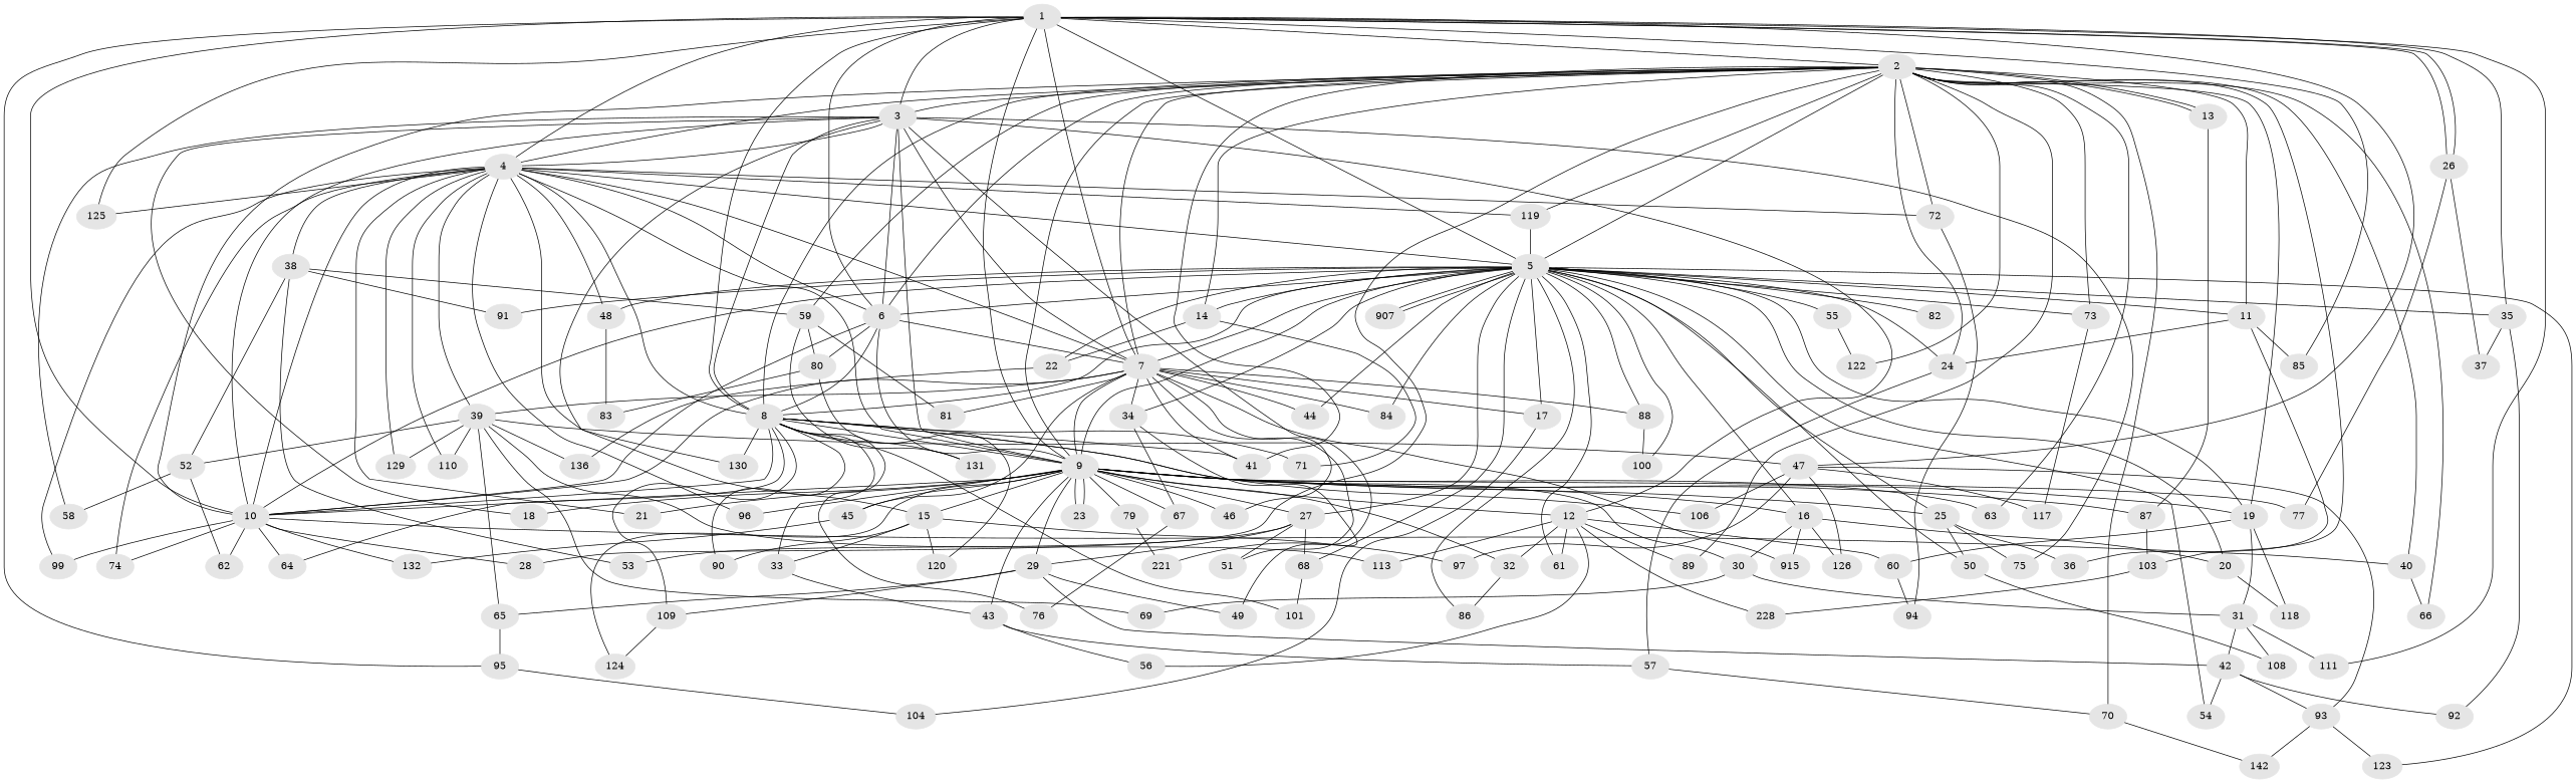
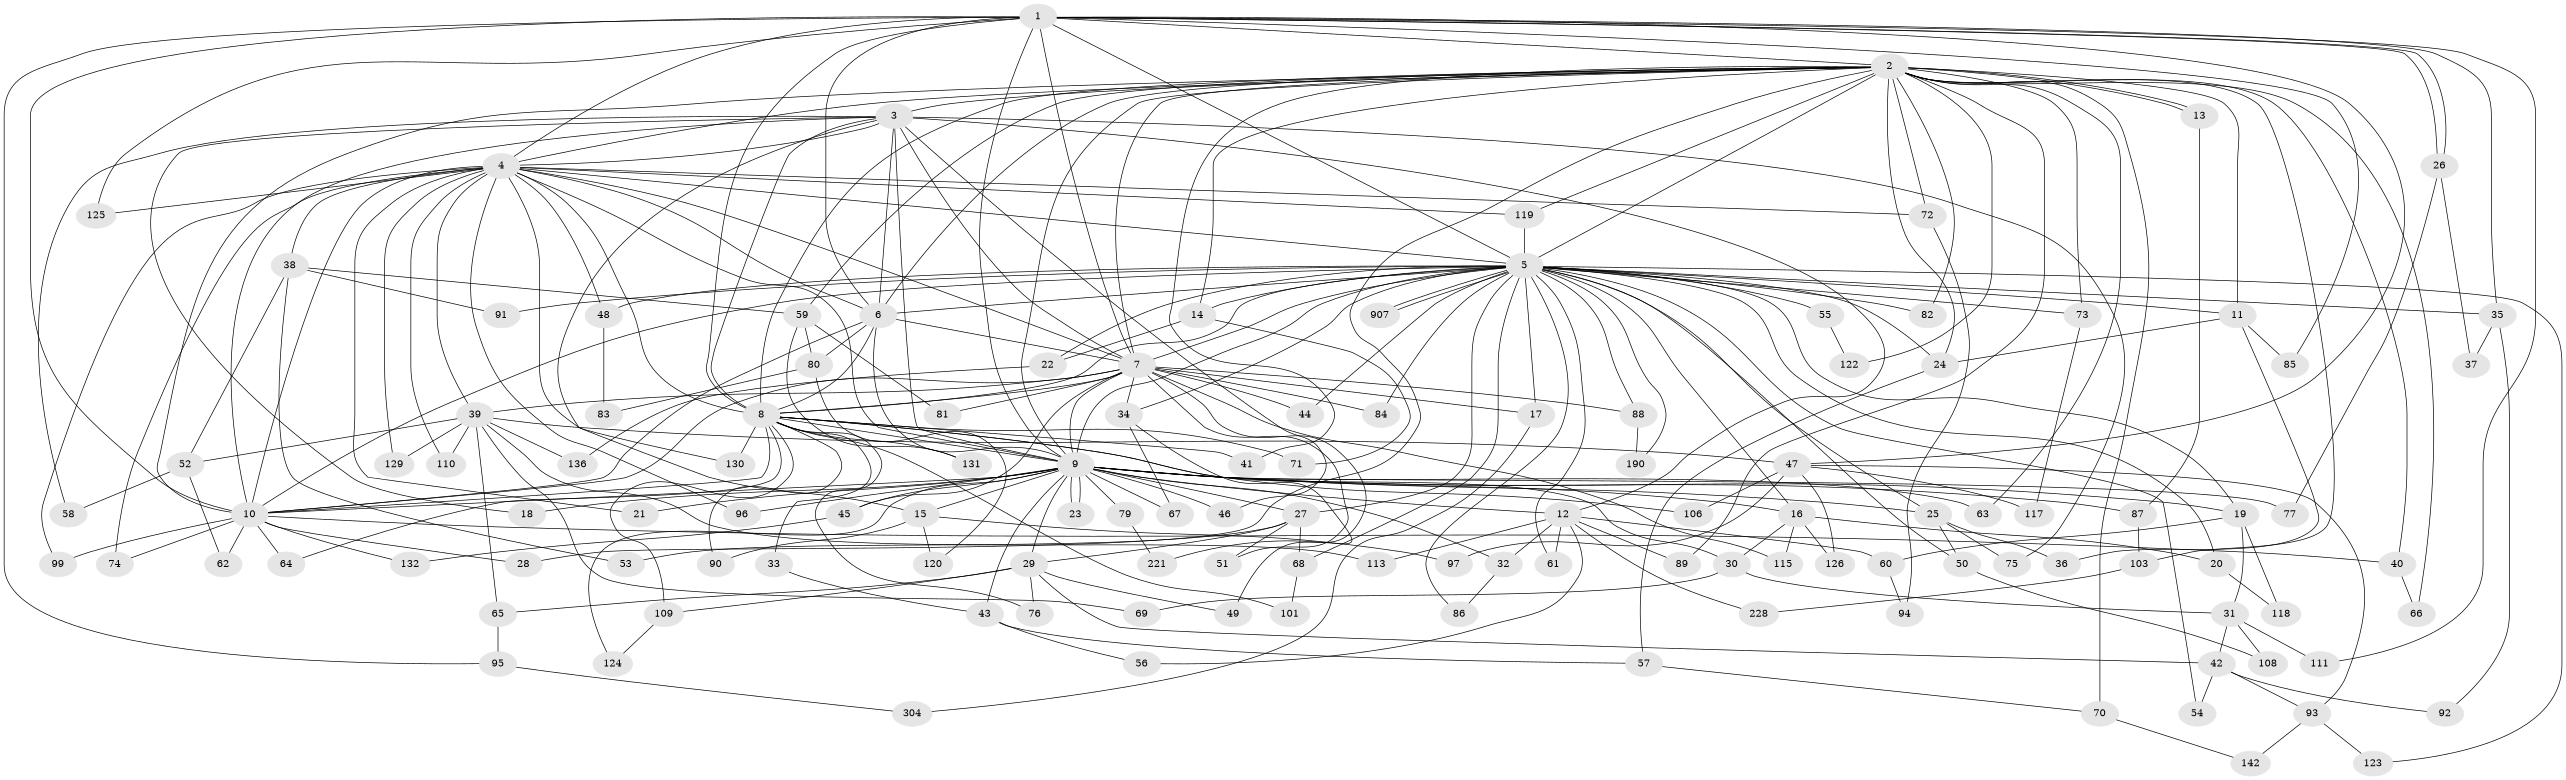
  graph {
    node [color=gray90 style=filled]
    1
    2
    3
    4
    5
    6
    7
    8
    9
    10
    26
    35
    47
    85
    95
    111
    125
    11
    13
    14
    24
    28
    40
    41
    59
    63
    66
    70
    72
    73
    82
    89
    103
    119
    122
    12
    15
    18
    46
    58
    75
    21
    38
    39
    48
    74
    96
    99
    110
    129
    130
    16
    17
    19
    20
    22
    25
    27
    34
    44
    50
    54
    55
    61
    68
    84
    86
    88
    91
-   100
+   100 [label=190]
    n71 [label=907]
    123
    80
    45
    49
    51
    81
-   115 [label=915]
+   115
    30
    33
    64
    71
    76
    90
    101
    106
    109
    131
    79
    23
    29
    32
    43
    67
    77
    87
    124
    62
    132
    37
    92
    97
    126
    93
    117
-   104
+   104 [label=304]
    36
    57
    n109 [label=142]
    94
    n111 [label=228]
    56
    60
    113
    120
    53
    52
    n118 [label=136]
    65
    69
    83
    31
    118
    n124 [label=221]
    108
    42
    1 -- 2
-   1 -- 3
    1 -- 4
    1 -- 5
    1 -- 6
    1 -- 7
    1 -- 8
    1 -- 9
    1 -- 10
    1 -- 26
    1 -- 26
    1 -- 35
    1 -- 47
    1 -- 85
    1 -- 95
    1 -- 111
    1 -- 125
    2 -- 3
    2 -- 4
    2 -- 5
    2 -- 6
    2 -- 7
    2 -- 8
    2 -- 9
    2 -- 10
    2 -- 11
    2 -- 13
    2 -- 13
    2 -- 14
    2 -- 24
    2 -- 28
    2 -- 40
    2 -- 41
    2 -- 59
    2 -- 63
    2 -- 66
    2 -- 70
    2 -- 72
    2 -- 73
-   2 -- 19
+   2 -- 82
    2 -- 89
    2 -- 103
    2 -- 119
    2 -- 122
    3 -- 4
    3 -- 6
    3 -- 7
    3 -- 8
    3 -- 9
    3 -- 10
    3 -- 12
    3 -- 15
    3 -- 18
    3 -- 46
    3 -- 58
    3 -- 75
    4 -- 5
    4 -- 6
    4 -- 7
    4 -- 8
    4 -- 9
    4 -- 10
    4 -- 125
    4 -- 72
    4 -- 119
    4 -- 21
    4 -- 38
    4 -- 39
    4 -- 48
    4 -- 74
    4 -- 96
    4 -- 99
    4 -- 110
    4 -- 129
    4 -- 130
    5 -- 6
    5 -- 7
    5 -- 8
    5 -- 9
    5 -- 10
    5 -- 35
    5 -- 11
    5 -- 14
    5 -- 24
    5 -- 73
    5 -- 82
    5 -- 48
    5 -- 16
    5 -- 17
    5 -- 19
    5 -- 20
    5 -- 22
    5 -- 25
    5 -- 27
    5 -- 34
    5 -- 44
    5 -- 50
    5 -- 54
    5 -- 55
    5 -- 61
    5 -- 68
    5 -- 84
    5 -- 86
    5 -- 88
    5 -- 91
    5 -- 100
    5 -- n71
    5 -- n71
    5 -- 123
    6 -- 7
    6 -- 8
    6 -- 9
    6 -- 10
    6 -- 80
-   7 -- 41
+   7 -- 8
    7 -- 9
    7 -- 10
    7 -- 39
    7 -- 17
    7 -- 34
    7 -- 44
    7 -- 84
    7 -- 88
    7 -- 45
    7 -- 49
    7 -- 51
    7 -- 81
    7 -- 115
    8 -- 9
    8 -- 10
    8 -- 41
    8 -- 130
    8 -- 30
    8 -- 33
    8 -- 64
    8 -- 71
    8 -- 76
    8 -- 90
    8 -- 101
    8 -- 106
    8 -- 109
    8 -- 131
    9 -- 10
    9 -- 63
    9 -- 12
    9 -- 15
    9 -- 18
    9 -- 46
    9 -- 21
    9 -- 96
    9 -- 16
    9 -- 19
    9 -- 25
    9 -- 27
    9 -- 45
    9 -- 79
    9 -- 23
    9 -- 23
    9 -- 29
    9 -- 32
    9 -- 43
    9 -- 67
    9 -- 77
    9 -- 87
    9 -- 124
    10 -- 28
    10 -- 40
    10 -- 74
    10 -- 99
    10 -- 64
    10 -- 62
    10 -- 132
    26 -- 77
    26 -- 37
    35 -- 37
    35 -- 92
    47 -- 106
    47 -- 97
    47 -- 126
    47 -- 93
    47 -- 117
    95 -- 104
    11 -- 85
    11 -- 24
    11 -- 36
    13 -- 87
    14 -- 22
    14 -- 71
    24 -- 57
    40 -- 66
    59 -- 80
    59 -- 81
    59 -- 131
    70 -- n109
    72 -- 94
    73 -- 117
    103 -- n111
    119 -- 5
    12 -- 89
    12 -- 61
    12 -- 32
    12 -- n111
    12 -- 56
    12 -- 60
    12 -- 113
-   15 -- 33
    15 -- 90
    15 -- 97
    15 -- 120
    38 -- 59
    38 -- 91
    38 -- 53
    38 -- 52
    39 -- 47
    39 -- 110
    39 -- 129
    39 -- 113
    39 -- 52
    39 -- n118
    39 -- 65
    39 -- 69
    48 -- 83
    16 -- 20
    16 -- 115
    16 -- 30
    16 -- 126
    17 -- 104
    19 -- 60
    19 -- 31
    19 -- 118
    20 -- 118
    22 -- n118
    25 -- 75
    25 -- 50
    25 -- 36
    27 -- 68
    27 -- 51
    27 -- 29
    27 -- 53
    34 -- 67
    34 -- n124
    50 -- 108
    55 -- 122
    68 -- 101
    88 -- 100
    80 -- 120
    80 -- 83
    45 -- 132
    30 -- 69
    30 -- 31
    33 -- 43
    109 -- 124
    79 -- n124
    29 -- 49
    29 -- 109
    29 -- 65
    29 -- 42
    32 -- 86
    43 -- 57
    43 -- 56
-   67 -- 76
+   29 -- 76
    87 -- 103
    93 -- 123
    93 -- n109
    57 -- 70
    60 -- 94
    52 -- 58
    52 -- 62
    65 -- 95
    31 -- 111
    31 -- 108
    31 -- 42
    42 -- 54
    42 -- 92
    42 -- 93
  }
